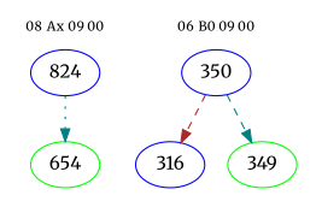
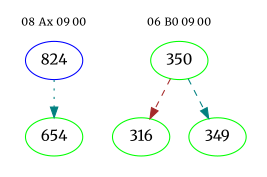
  digraph {
    fontname=Merriweather
    node [color=blue fontname=Merriweather]
    edge [color=teal fontname=Merriweather style=dashed]
    n1 [label=824]
    n2 [color=green label=654]
-   n3 [label=350]
-   n4 [label=316]
+   n3 [color=green label=350]
+   n4 [color=green label=316]
    n5 [color=green label=349]
    subgraph cluster_1 {
      color=white
      fontsize=10
      label="08_Ax_09_00"
      n1
      n2
    }
    subgraph cluster_2 {
      color=white
      fontsize=10
      label="06_B0_09_00"
      n3
      n4
      n5
    }
    n1 -> n2 [style=dotted]
    n3 -> n4 [color=brown]
    n3 -> n5
  }
